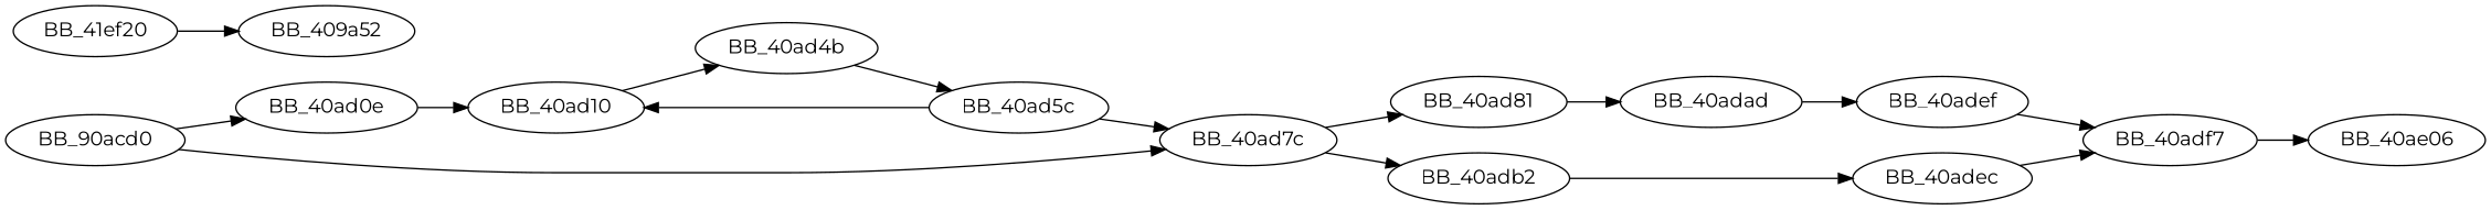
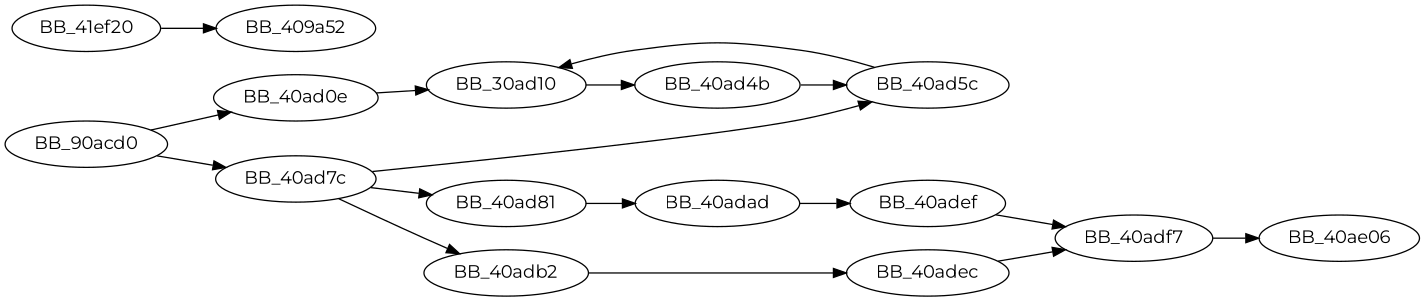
  digraph {
    fontname=Montserrat
    rankdir=LR
    node [fontname=Montserrat]
    edge [fontname=Montserrat]
    n1 [label=BB_90acd0]
    BB_40ad0e
    BB_40ad7c
-   BB_40ad10
+   BB_40ad10 [label=BB_30ad10]
    BB_40ad81
    BB_40adb2
    BB_40ad4b
    BB_40adad
    BB_40adec
    BB_40ad5c
    BB_40adef
    BB_40adf7
    BB_40ae06
    n14 [label=BB_409a52]
    BB_41ef20
    n1 -> BB_40ad0e
    n1 -> BB_40ad7c
    BB_40ad0e -> BB_40ad10
    BB_40ad7c -> BB_40ad81
    BB_40ad7c -> BB_40adb2
    BB_40ad10 -> BB_40ad4b
    BB_40ad81 -> BB_40adad
    BB_40adb2 -> BB_40adec
    BB_40ad4b -> BB_40ad5c
    BB_40adad -> BB_40adef
    BB_40adec -> BB_40adf7
-   BB_40ad5c -> BB_40ad7c
+   BB_40ad7c -> BB_40ad5c
    BB_40ad5c -> BB_40ad10
    BB_40adef -> BB_40adf7
    BB_40adf7 -> BB_40ae06
    BB_41ef20 -> n14
  }
